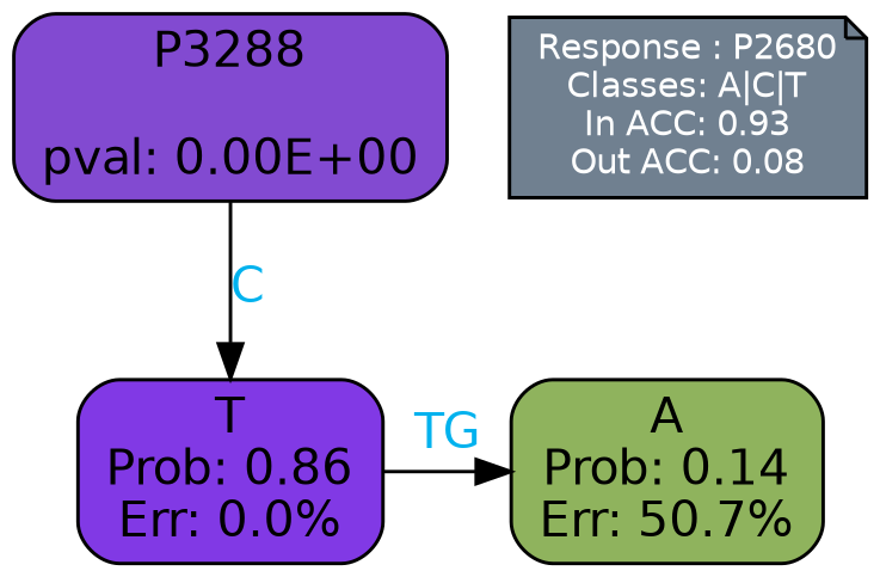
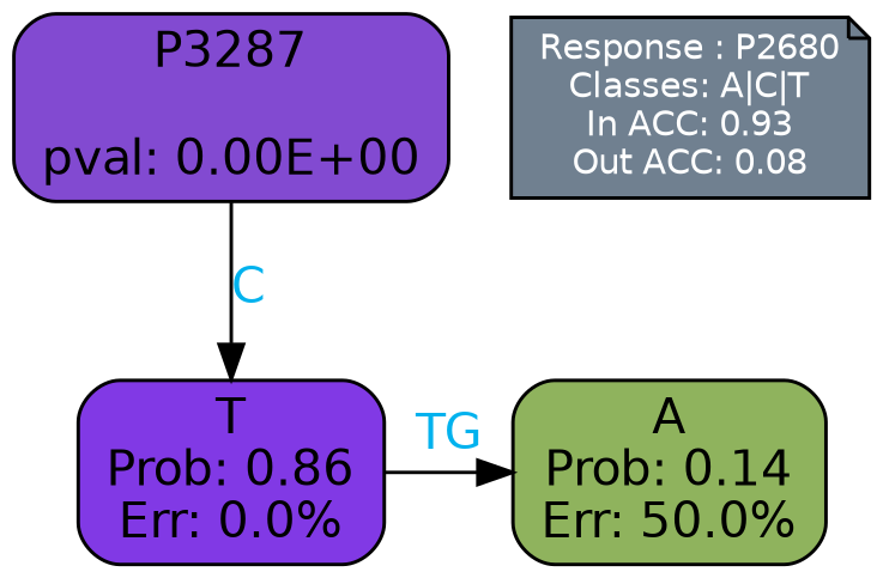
  digraph {
    ranksep=equally
    splines=polylines
    node [color=black fontname=helvetica shape=box style="filled, rounded"]
    edge [fontcolor=deepskyblue2 fontname=helvetica]
    n1 [fillcolor="#8139e5" label="T\nProb: 0.86\nErr: 0.0%"]
-   n2 [fillcolor="#8fb35d" label="A\nProb: 0.14\nErr: 50.7%"]
+   n2 [fillcolor="#8fb35d" label="A\nProb: 0.14\nErr: 50.0%"]
    n3 [align=left fillcolor=slategray fontcolor=white fontsize=10 label="Response : P2680\nClasses: A|C|T\nIn ACC: 0.93\nOut ACC: 0.08\n" shape=note style=filled]
-   n4 [fillcolor="#824ad1" label="P3288\n\npval: 0.00E+00"]
+   n4 [fillcolor="#824ad1" label="P3287\n\npval: 0.00E+00"]
    subgraph sub_1 {
      rank=same
      n1
      n2
    }
    subgraph sub_2 {
      rank=same
      n3
      n4
    }
    n1 -> n2 [label=TG]
    n4 -> n1 [label=C]
  }
